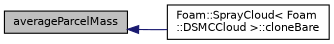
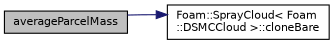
  digraph {
    rankdir=LR
    node [color=black fontname=Helvetica fontsize=10 shape=record]
    n1 [fillcolor=grey75 fontcolor=black height=0.2 label=averageParcelMass style=filled width=0.4]
    n2 [height=0.2 label="Foam::SprayCloud\< Foam\l::DSMCCloud \>::cloneBare" width=0.4]
-   n1 -> n2 [color=midnightblue dir=back fontname=Helvetica fontsize=10 labelfontname=Helvetica labelfontsize=10 style=solid]
+   n2 -> n1 [color=midnightblue dir=back fontname=Helvetica fontsize=10 labelfontname=Helvetica labelfontsize=10 style=solid]
  }
